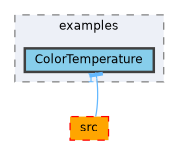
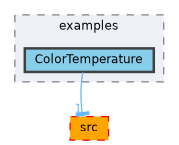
  digraph {
    compound=true
    node [fontname=Helvetica fontsize=10 shape=box]
    n1 [color=grey25 fillcolor=skyblue height=0.2 label=ColorTemperature style="filled,bold" width=0.4]
    n2 [color=red fillcolor=orange height=0.2 label=src style="filled,dashed" width=0.4]
    subgraph cluster_1 {
      bgcolor="#edf0f7"
      fontname=Helvetica
      fontsize=10
      label=examples
      pencolor=grey50
      style="filled,dashed"
      n1
    }
-   n2 -> n1 [color=steelblue1 fontcolor=steelblue1 fontname=Helvetica fontsize=10 headlabel=1 labeldistance=1.5 labelfontname=Helvetica labelfontsize=10 arrowhead=tee]
+   n1 -> n2 [color=steelblue1 fontcolor=steelblue1 fontname=Helvetica fontsize=10 headlabel=1 labeldistance=1.5 labelfontname=Helvetica labelfontsize=10 arrowhead=tee]
  }
